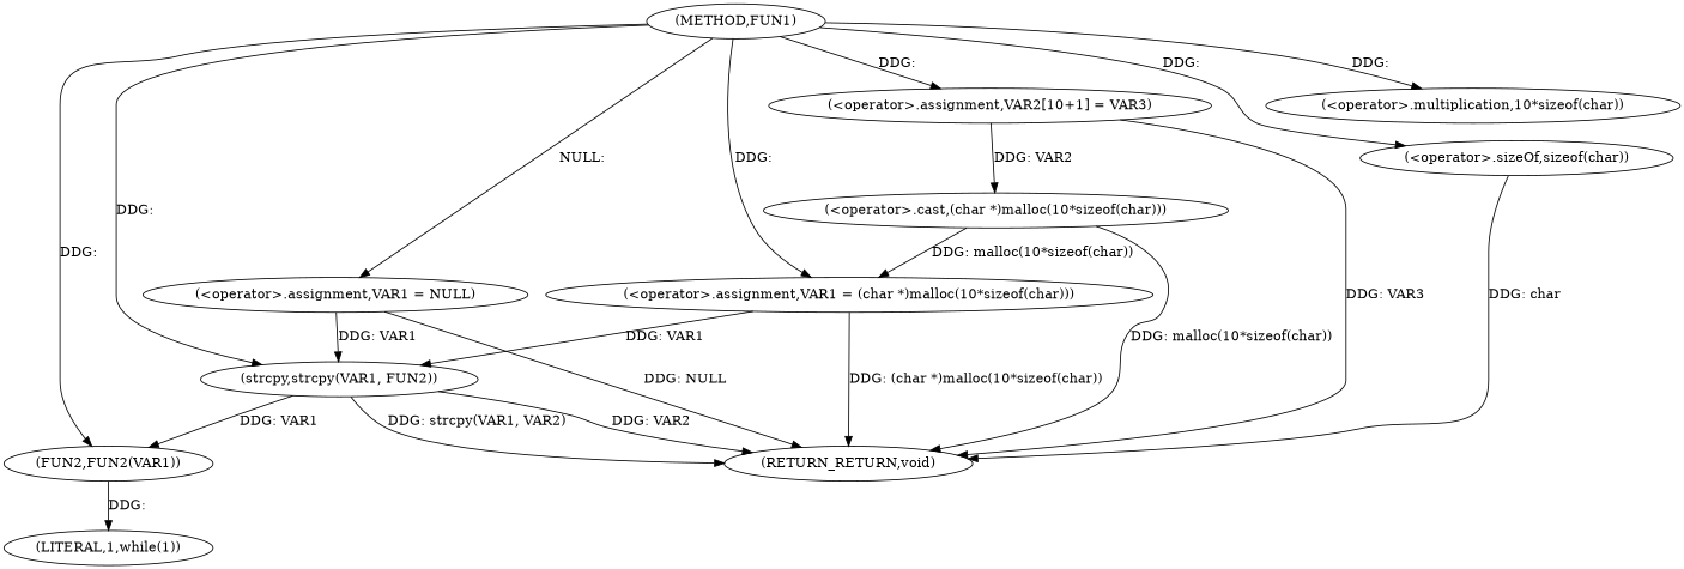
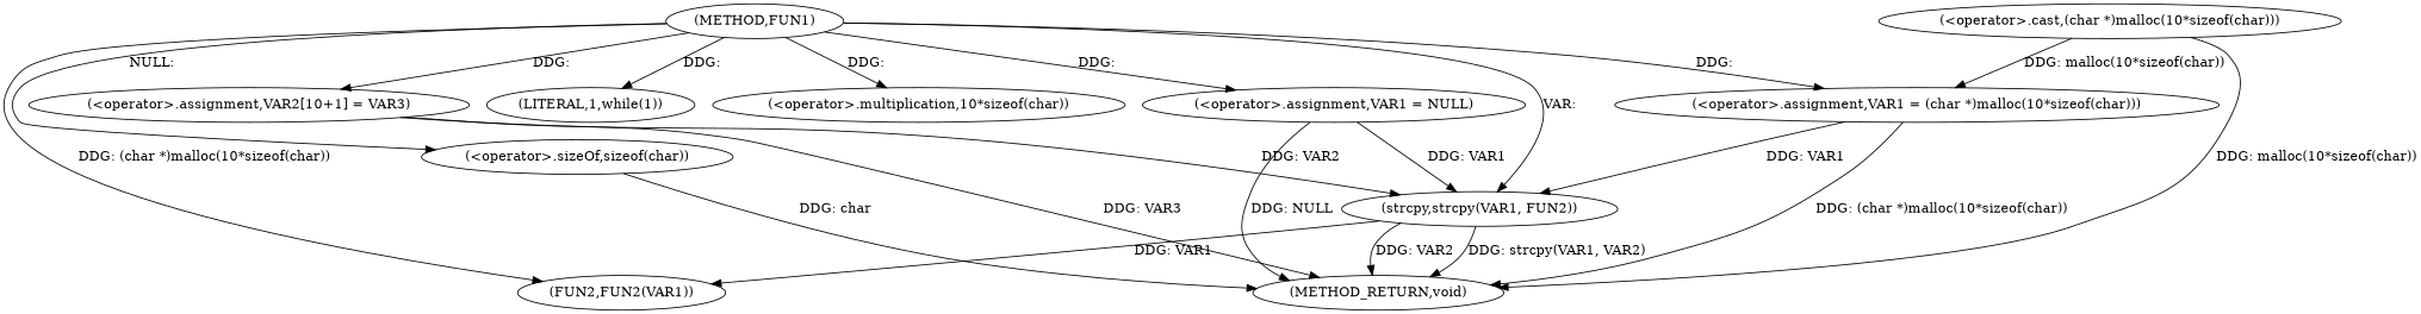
  digraph {
    n1 [label="(METHOD,FUN1)"]
    n2 [label="(<operator>.assignment,VAR1 = NULL)"]
    n3 [label="(LITERAL,1,while(1))"]
    n4 [label="(<operator>.assignment,VAR1 = (char *)malloc(10*sizeof(char)))"]
    n5 [label="(<operator>.multiplication,10*sizeof(char))"]
    n6 [label="(<operator>.sizeOf,sizeof(char))"]
    n7 [label="(<operator>.assignment,VAR2[10+1] = VAR3)"]
    n8 [label="(strcpy,strcpy(VAR1, FUN2))"]
    n9 [label="(FUN2,FUN2(VAR1))"]
-   n10 [label="(RETURN_RETURN,void)"]
+   n10 [label="(METHOD_RETURN,void)"]
    n11 [label="(<operator>.cast,(char *)malloc(10*sizeof(char)))"]
-   n1 -> n2 [label="NULL: "]
-   n9 -> n3 [label="DDG: "]
+   n1 -> n2 [label="DDG: "]
+   n1 -> n3 [label="DDG: "]
    n1 -> n4 [label="DDG: "]
    n1 -> n5 [label="DDG: "]
-   n1 -> n6 [label="DDG: "]
+   n1 -> n6 [label="NULL: "]
    n1 -> n7 [label="DDG: "]
-   n1 -> n8 [label="DDG: "]
-   n1 -> n9 [label="DDG: "]
+   n1 -> n8 [label="VAR: "]
+   n1 -> n9 [label="DDG: (char *)malloc(10*sizeof(char))"]
    n2 -> n8 [label="DDG: VAR1"]
    n2 -> n10 [label="DDG: NULL"]
    n4 -> n8 [label="DDG: VAR1"]
    n4 -> n10 [label="DDG: (char *)malloc(10*sizeof(char))"]
    n6 -> n10 [label="DDG: char"]
-   n7 -> n11 [label="DDG: VAR2"]
+   n7 -> n8 [label="DDG: VAR2"]
    n7 -> n10 [label="DDG: VAR3"]
    n8 -> n9 [label="DDG: VAR1"]
    n8 -> n10 [label="DDG: strcpy(VAR1, VAR2)"]
    n8 -> n10 [label="DDG: VAR2"]
    n11 -> n4 [label="DDG: malloc(10*sizeof(char))"]
    n11 -> n10 [label="DDG: malloc(10*sizeof(char))"]
  }
